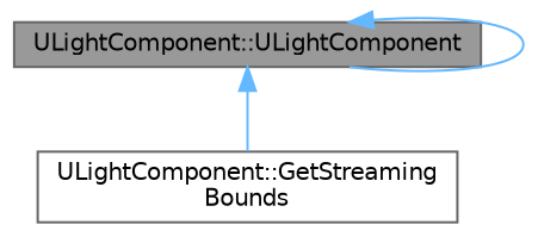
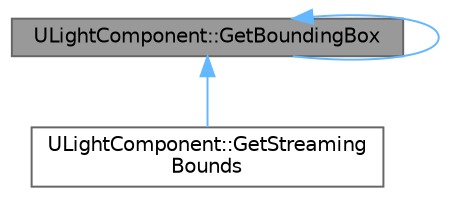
  digraph {
    rankdir=TB
    node [fontname=Helvetica fontsize=10 shape=box style=filled]
    edge [color=steelblue1 dir=back fontname=Helvetica fontsize=10 labelfontname=Helvetica labelfontsize=10 style=solid]
-   n1 [color=gray40 fillcolor=grey60 fontcolor=black height=0.2 label="ULightComponent::ULightComponent" width=0.4]
+   n1 [color=gray40 fillcolor=grey60 fontcolor=black height=0.2 label="ULightComponent::GetBoundingBox" width=0.4]
    n2 [color=grey40 fillcolor=white height=0.2 label="ULightComponent::GetStreaming\lBounds" width=0.4]
    n1 -> n1
    n1 -> n2
  }
